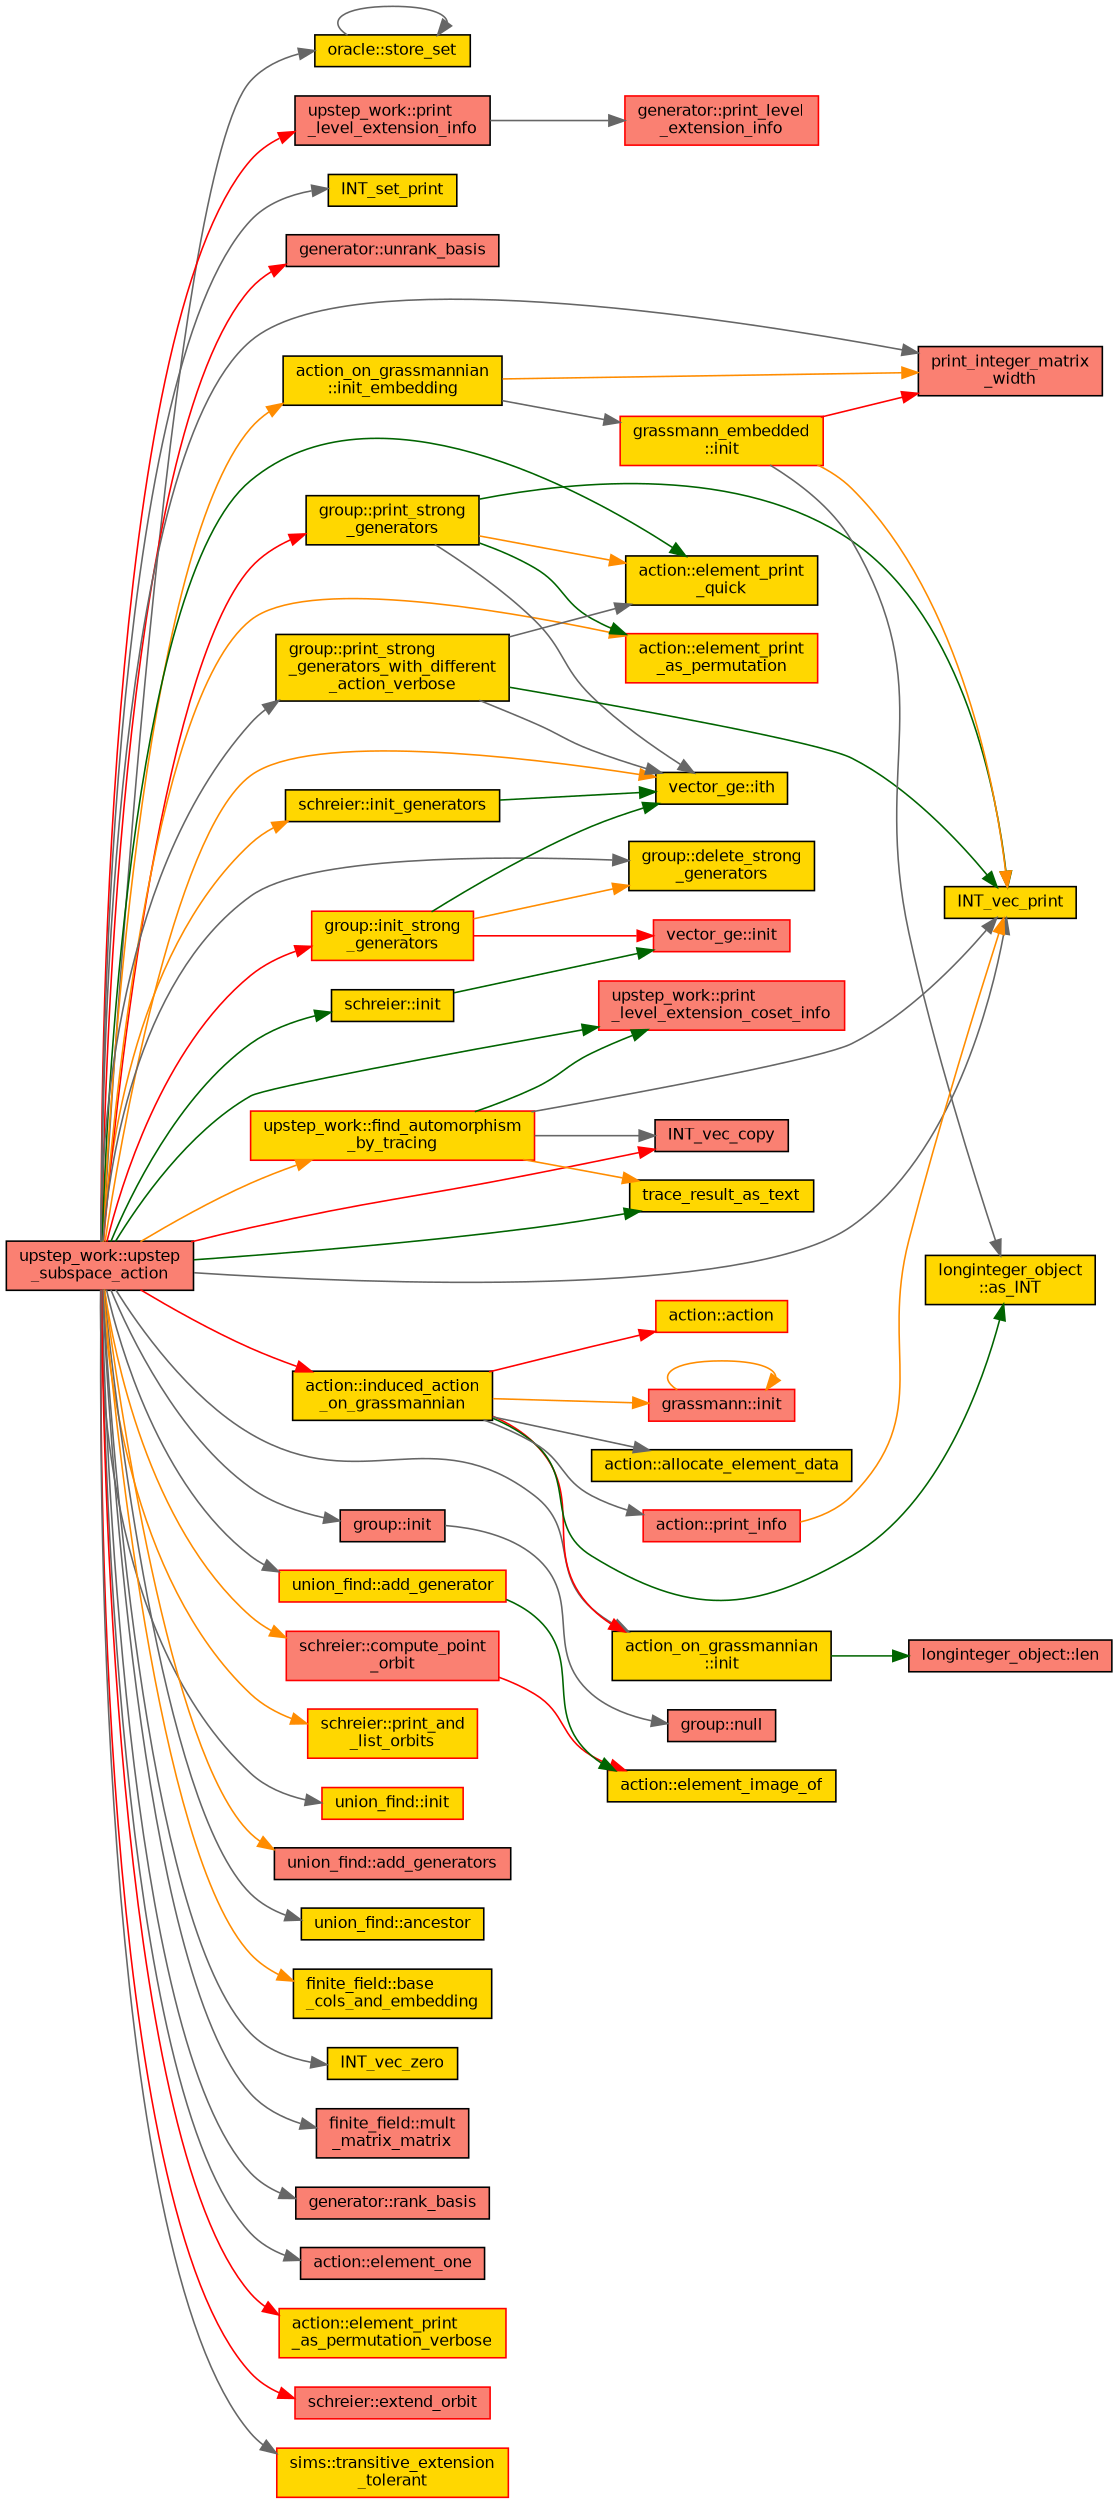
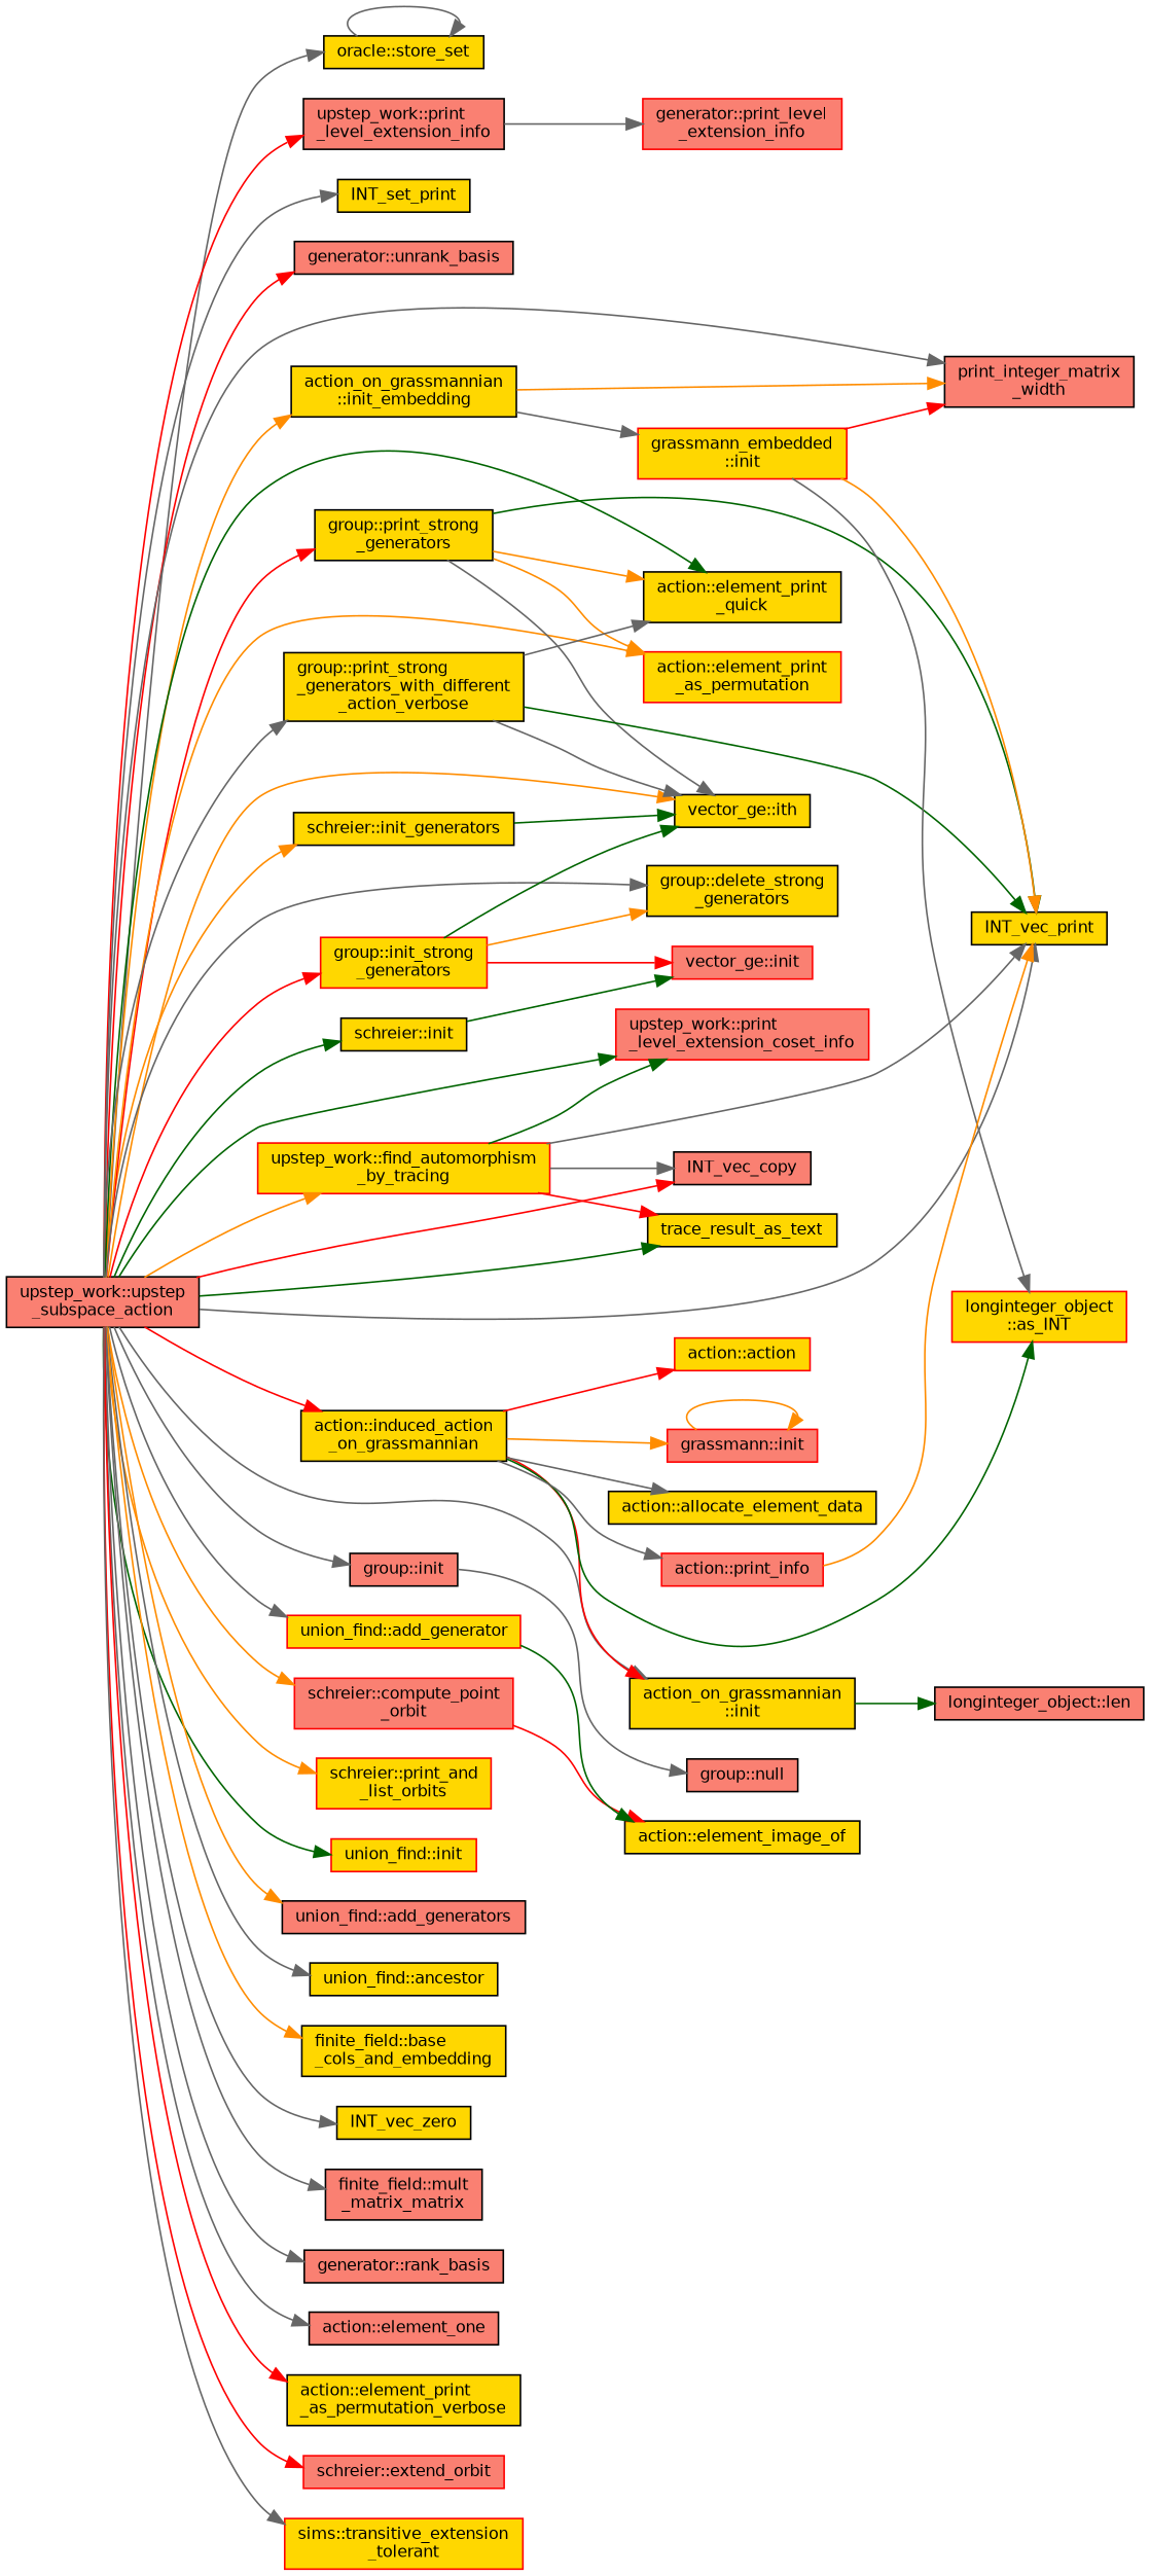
  digraph {
    rankdir=LR
    node [color=black fillcolor=gold fontname=Helvetica fontsize=10 shape=record style=filled]
    edge [color=gray40 fontname=Helvetica fontsize=10 labelfontname=Helvetica labelfontsize=10 style=solid]
    n1 [fillcolor=salmon fontcolor=black height=0.2 label="upstep_work::upstep\l_subspace_action" width=0.4]
    n2 [height=0.2 label="oracle::store_set" width=0.4]
    n3 [fillcolor=salmon height=0.2 label="upstep_work::print\l_level_extension_info" width=0.4]
    n4 [height=0.2 label=INT_set_print width=0.4]
    n5 [fillcolor=salmon height=0.2 label="generator::unrank_basis" width=0.4]
    n6 [fillcolor=salmon height=0.2 label="print_integer_matrix\l_width" width=0.4]
    n7 [fillcolor=salmon height=0.2 label="group::init" width=0.4]
    n8 [height=0.2 label="action_on_grassmannian\l::init" width=0.4]
    n9 [height=0.2 label="action_on_grassmannian\l::init_embedding" width=0.4]
    n10 [height=0.2 label=INT_vec_print width=0.4]
    n11 [height=0.2 label="action::induced_action\l_on_grassmannian" width=0.4]
    n12 [height=0.2 label="schreier::init" width=0.4]
    n13 [height=0.2 label="schreier::init_generators" width=0.4]
    n14 [height=0.2 label="vector_ge::ith" width=0.4]
    n15 [height=0.2 label="group::print_strong\l_generators" width=0.4]
    n16 [height=0.2 label="action::element_print\l_quick" width=0.4]
    n17 [color=red height=0.2 label="action::element_print\l_as_permutation" width=0.4]
    n18 [height=0.2 label="group::print_strong\l_generators_with_different\l_action_verbose" width=0.4]
    n19 [color=red fillcolor=salmon height=0.2 label="schreier::compute_point\l_orbit" width=0.4]
    n20 [color=red height=0.2 label="schreier::print_and\l_list_orbits" width=0.4]
    n21 [color=red height=0.2 label="union_find::init" width=0.4]
    n22 [fillcolor=salmon height=0.2 label="union_find::add_generators" width=0.4]
    n23 [height=0.2 label="union_find::ancestor" width=0.4]
    n24 [color=red fillcolor=salmon height=0.2 label="upstep_work::print\l_level_extension_coset_info" width=0.4]
    n25 [fillcolor=salmon height=0.2 label=INT_vec_copy width=0.4]
    n26 [height=0.2 label="finite_field::base\l_cols_and_embedding" width=0.4]
    n27 [height=0.2 label=INT_vec_zero width=0.4]
    n28 [fillcolor=salmon height=0.2 label="finite_field::mult\l_matrix_matrix" width=0.4]
    n29 [fillcolor=salmon height=0.2 label="generator::rank_basis" width=0.4]
    n30 [fillcolor=salmon height=0.2 label="action::element_one" width=0.4]
    n31 [color=red height=0.2 label="upstep_work::find_automorphism\l_by_tracing" width=0.4]
    n32 [height=0.2 label=trace_result_as_text width=0.4]
-   n33 [color=red height=0.2 label="action::element_print\l_as_permutation_verbose" width=0.4]
+   n33 [height=0.2 label="action::element_print\l_as_permutation_verbose" width=0.4]
    n34 [color=red height=0.2 label="union_find::add_generator" width=0.4]
    n35 [color=red fillcolor=salmon height=0.2 label="schreier::extend_orbit" width=0.4]
    n36 [color=red height=0.2 label="sims::transitive_extension\l_tolerant" width=0.4]
    n37 [height=0.2 label="group::delete_strong\l_generators" width=0.4]
    n38 [color=red height=0.2 label="group::init_strong\l_generators" width=0.4]
    n39 [color=red fillcolor=salmon height=0.2 label="generator::print_level\l_extension_info" width=0.4]
    n40 [fillcolor=salmon height=0.2 label="group::null" width=0.4]
    n41 [fillcolor=salmon height=0.2 label="longinteger_object::len" width=0.4]
    n42 [color=red height=0.2 label="grassmann_embedded\l::init" width=0.4]
-   n43 [height=0.2 label="longinteger_object\l::as_INT" width=0.4]
+   n43 [color=red height=0.2 label="longinteger_object\l::as_INT" width=0.4]
    n44 [color=red height=0.2 label="action::action" width=0.4]
    n45 [color=red fillcolor=salmon height=0.2 label="grassmann::init" width=0.4]
    n46 [height=0.2 label="action::allocate_element_data" width=0.4]
    n47 [color=red fillcolor=salmon height=0.2 label="action::print_info" width=0.4]
    n48 [color=red fillcolor=salmon height=0.2 label="vector_ge::init" width=0.4]
    n49 [height=0.2 label="action::element_image_of" width=0.4]
    n1 -> n2
    n1 -> n3 [color=red]
    n1 -> n4
    n1 -> n5 [color=red]
    n1 -> n6
    n1 -> n7
    n1 -> n8
    n1 -> n9 [color=darkorange]
    n1 -> n10
    n1 -> n11 [color=red]
    n1 -> n12 [color=darkgreen]
    n1 -> n13 [color=darkorange]
    n1 -> n14 [color=darkorange]
    n1 -> n15 [color=red]
    n1 -> n16 [color=darkgreen]
    n1 -> n17 [color=darkorange]
    n1 -> n18
    n1 -> n19 [color=darkorange]
    n1 -> n20 [color=darkorange]
-   n1 -> n21
+   n1 -> n21 [color=darkgreen]
    n1 -> n22 [color=darkorange]
    n1 -> n23
    n1 -> n24 [color=darkgreen]
    n1 -> n25 [color=red]
    n1 -> n26 [color=darkorange]
    n1 -> n27
    n1 -> n28
    n1 -> n29
    n1 -> n30
    n1 -> n31 [color=darkorange]
    n1 -> n32 [color=darkgreen]
    n1 -> n33 [color=red]
    n1 -> n34
    n1 -> n35 [color=red]
    n1 -> n36
    n1 -> n37
    n1 -> n38 [color=red]
    n2 -> n2
    n3 -> n39
    n7 -> n40
    n8 -> n41 [color=darkgreen]
    n9 -> n6 [color=darkorange]
    n9 -> n42
    n11 -> n8 [color=red]
    n11 -> n43 [color=darkgreen]
    n11 -> n44 [color=red]
    n11 -> n45 [color=darkorange]
    n11 -> n46
    n11 -> n47
    n12 -> n48 [color=darkgreen]
    n13 -> n14 [color=darkgreen]
    n15 -> n10 [color=darkgreen]
    n15 -> n14
    n15 -> n16 [color=darkorange]
-   n15 -> n17 [color=darkgreen]
+   n15 -> n17 [color=darkorange]
    n18 -> n10 [color=darkgreen]
    n18 -> n14
    n18 -> n16
    n19 -> n49 [color=red]
    n31 -> n10
    n31 -> n24 [color=darkgreen]
    n31 -> n25
-   n31 -> n32 [color=darkorange]
+   n31 -> n32 [color=red]
    n34 -> n49 [color=darkgreen]
    n38 -> n14 [color=darkgreen]
    n38 -> n37 [color=darkorange]
    n38 -> n48 [color=red]
    n42 -> n6 [color=red]
    n42 -> n10 [color=darkorange]
    n42 -> n43
    n45 -> n45 [color=darkorange]
    n47 -> n10 [color=darkorange]
  }
